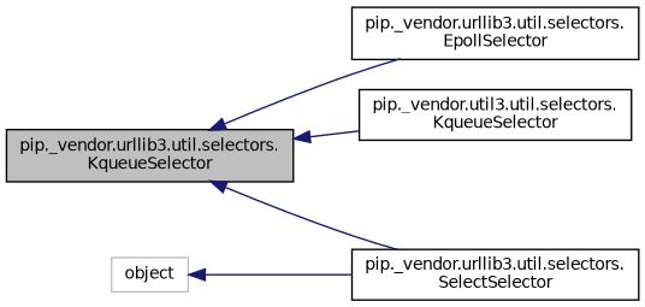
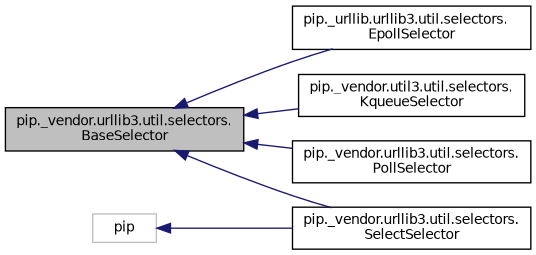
  digraph {
    rankdir=LR
    node [color=black fillcolor=white fontname=Helvetica fontsize=10 shape=record style=filled]
    edge [color=midnightblue dir=back fontname=Helvetica fontsize=10 labelfontname=Helvetica labelfontsize=10 style=solid]
-   n1 [fillcolor=grey75 fontcolor=black height=0.2 label="pip._vendor.urllib3.util.selectors.\lKqueueSelector" width=0.4]
-   n2 [height=0.2 label="pip._vendor.urllib3.util.selectors.\lEpollSelector" width=0.4]
+   n1 [fillcolor=grey75 fontcolor=black height=0.2 label="pip._vendor.urllib3.util.selectors.\lBaseSelector" width=0.4]
+   n2 [height=0.2 label="pip._urllib.urllib3.util.selectors.\lEpollSelector" width=0.4]
    n3 [height=0.2 label="pip._vendor.util3.util.selectors.\lKqueueSelector" width=0.4]
+   n4 [height=0.2 label="pip._vendor.urllib3.util.selectors.\lPollSelector" width=0.4]
    n5 [height=0.2 label="pip._vendor.urllib3.util.selectors.\lSelectSelector" width=0.4]
-   n6 [color=grey75 height=0.2 label=object width=0.4]
+   n6 [color=grey75 height=0.2 label=pip width=0.4]
    n1 -> n2
    n1 -> n3
+   n1 -> n4
    n1 -> n5
    n6 -> n5
  }
